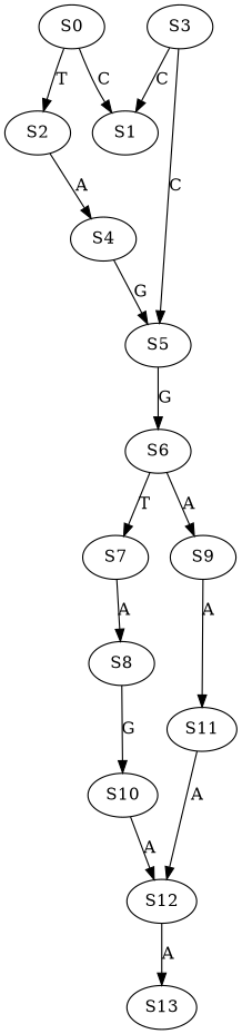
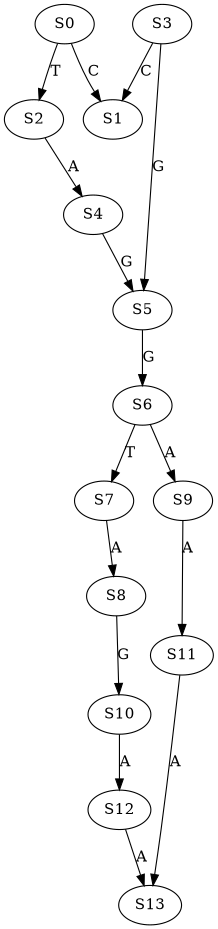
  strict digraph {
    S0
    S1
    S2
    S4
    S3
    S5
    S6
    S7
    S9
    S8
    S10
    S11
    S12
    S13
    S0 -> S1 [label=C]
    S0 -> S2 [label=T]
    S2 -> S4 [label=A]
    S4 -> S5 [label=G]
    S3 -> S1 [label=C]
-   S3 -> S5 [label=C]
+   S3 -> S5 [label=G]
    S5 -> S6 [label=G]
    S6 -> S7 [label=T]
    S6 -> S9 [label=A]
    S7 -> S8 [label=A]
    S9 -> S11 [label=A]
    S8 -> S10 [label=G]
    S10 -> S12 [label=A]
-   S11 -> S12 [label=A]
+   S11 -> S13 [label=A]
    S12 -> S13 [label=A]
  }
